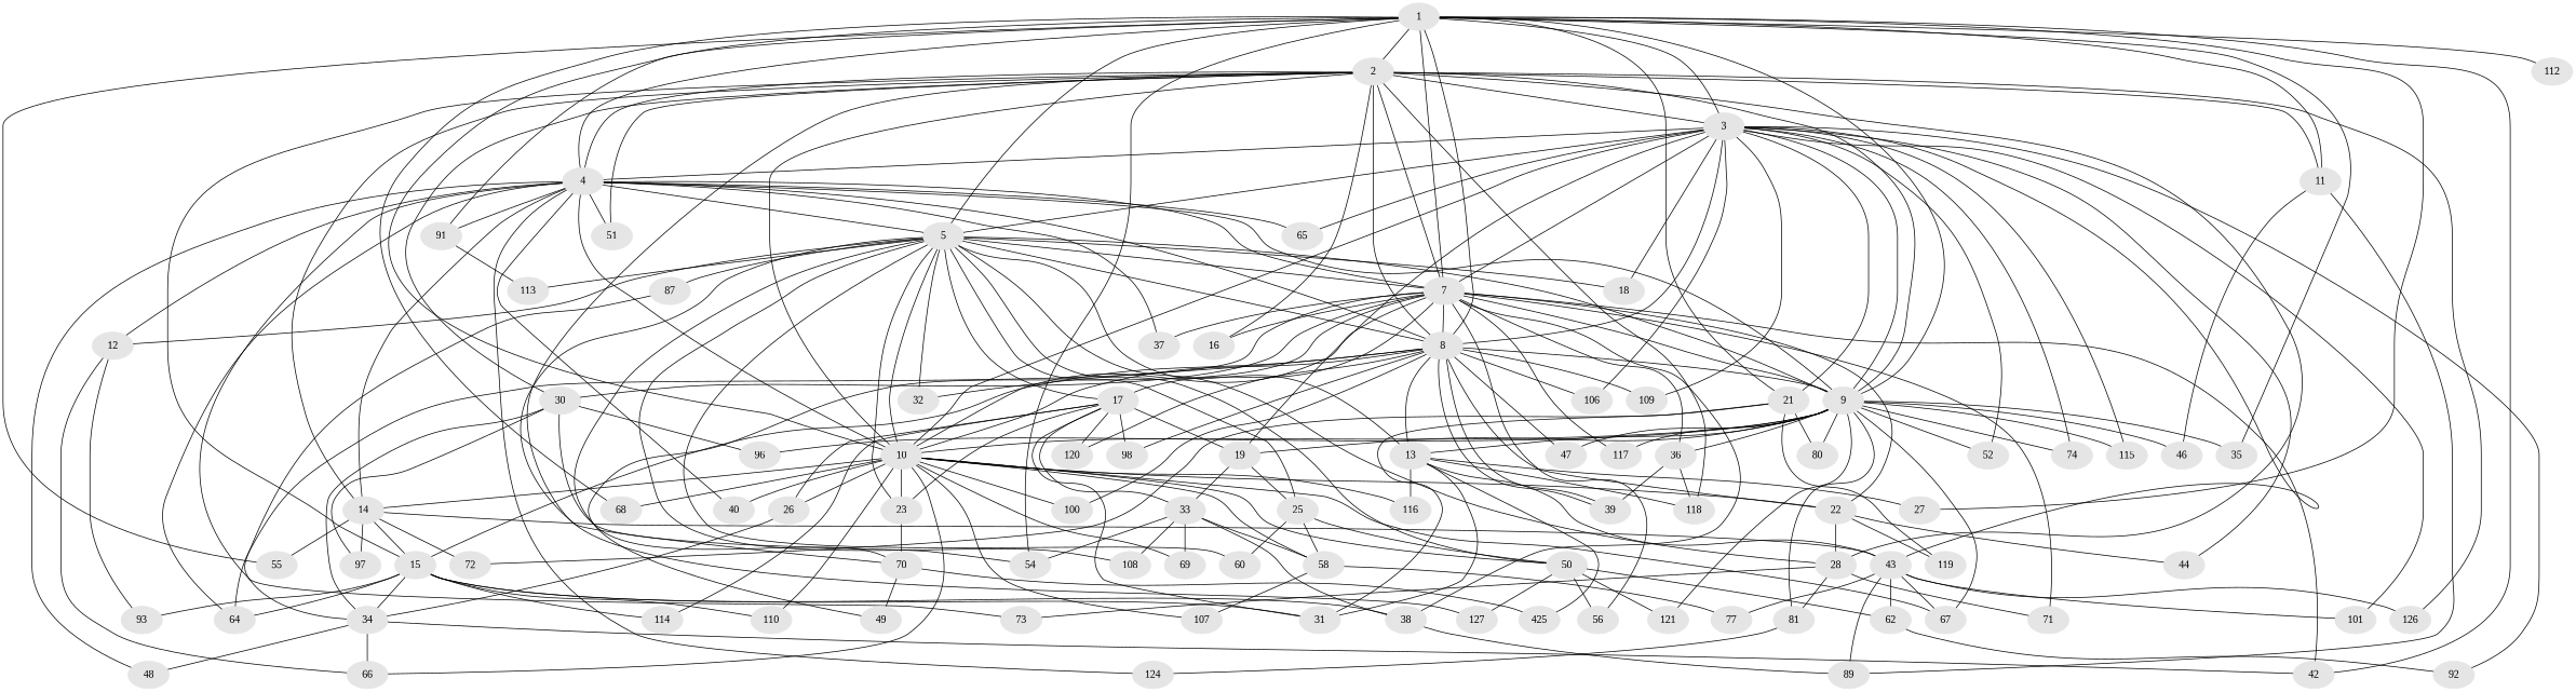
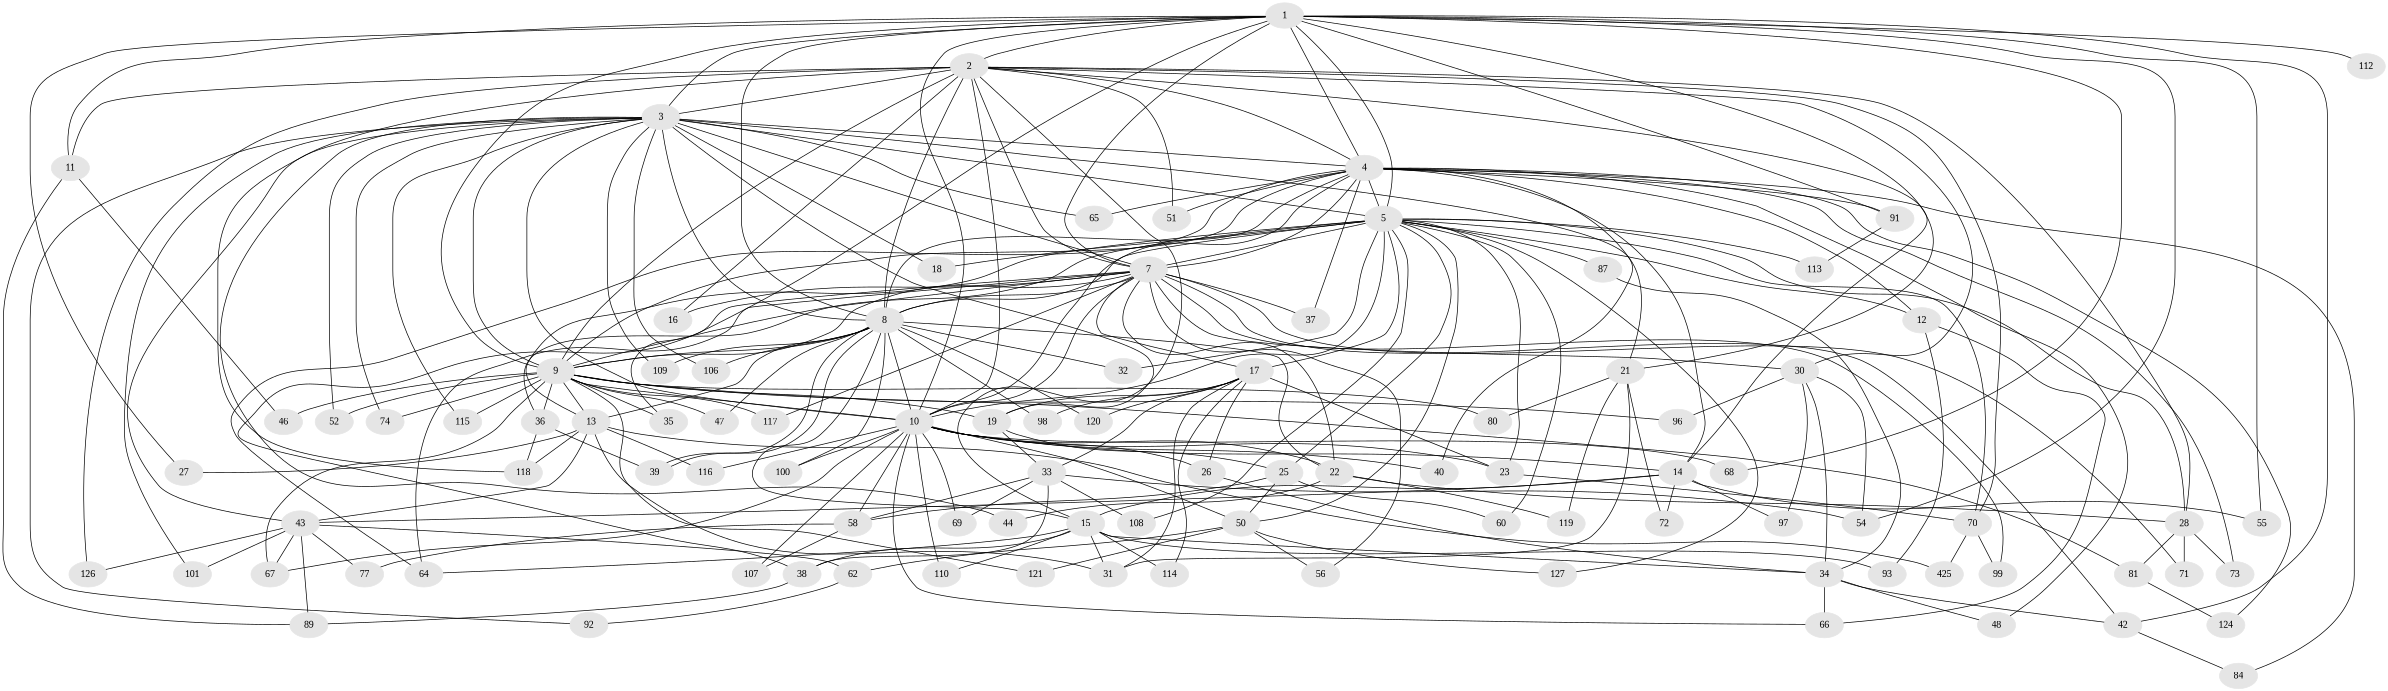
  graph {
    fontname="Liberation Serif"
    node [color=gray90 fontname="Liberation Serif" style=filled]
    edge [fontname="Liberation Serif"]
    1 [super="+20"]
    2 [super="+45"]
    3 [super="+90"]
    4 [super="+103"]
    5 [super="+6"]
    7 [super="+82"]
    8 [super="+105"]
    9 [super="+123"]
    10 [super="+78"]
    11
    21
    27
    35
    42 [super="+53"]
    54 [super="+94"]
    55
    68
    91
    112
    14 [super="+41"]
    15 [super="+29"]
    16
    28 [super="+104"]
    30 [super="+79"]
    51
    70 [super="+83"]
    118 [super="+122"]
    126
    18 [super="+95"]
    19
    43 [super="+59"]
    44
    52
    65
    74
    92
    101
    106
    109
    115
    12
    37
    40
    48
    64 [super="+88"]
    73
+   84
    124
    13
    17 [super="+76"]
    23 [super="+102"]
    25 [super="+61"]
    32
    50
    60
    87
    108
    113
    127
    22 [super="+24"]
    36 [super="+57"]
    38
    56
    71
-   99 [label=49]
+   99
    117
    39
    47
    98
    100
    120
    46
    67 [super="+85"]
    80
    81
    96
    121
    26
    58 [super="+63"]
    66 [super="+86"]
    69
    107
    110
    116
    89 [super="+128"]
    31 [super="+111"]
    72
    119
    34 [super="+49"]
    97
    93
    114
    n93 [label=425]
    33 [super="+75"]
    62
    77
    1 -- 2 [weight=2]
    1 -- 3
    1 -- 4
    1 -- 5 [weight=2]
    1 -- 7
    1 -- 8
    1 -- 9
    1 -- 10
    1 -- 11
    1 -- 21
    1 -- 27
    1 -- 35
    1 -- 42
    1 -- 54
    1 -- 55
    1 -- 68
    1 -- 91
    1 -- 112
    2 -- 3
    2 -- 4
    2 -- 7
    2 -- 8 [weight=2]
    2 -- 9
    2 -- 10
    2 -- 11
    2 -- 14
    2 -- 15
    2 -- 16
    2 -- 28
    2 -- 30
    2 -- 51
    2 -- 70
    2 -- 118
    2 -- 126
    3 -- 4
    3 -- 5 [weight=2]
    3 -- 7
    3 -- 8
    3 -- 9
    3 -- 10
    3 -- 21
    3 -- 18 [weight=2]
    3 -- 19
    3 -- 43
    3 -- 44
    3 -- 52
    3 -- 65
    3 -- 74
    3 -- 92
    3 -- 101
    3 -- 106
    3 -- 109
    3 -- 115
    4 -- 5 [weight=3]
    4 -- 7
    4 -- 8
    4 -- 9
    4 -- 10
    4 -- 91
    4 -- 14
    4 -- 51
    4 -- 65
    4 -- 12
    4 -- 37
    4 -- 40
    4 -- 48
    4 -- 64
    4 -- 73
+   4 -- 84
    4 -- 124
    5 -- 7 [weight=2]
    5 -- 8 [weight=2]
    5 -- 9 [weight=2]
    5 -- 10 [weight=2]
    5 -- 28
    5 -- 70
    5 -- 18
    5 -- 12
    5 -- 13
    5 -- 17
    5 -- 23
    5 -- 25
    5 -- 32
    5 -- 50
    5 -- 60
    5 -- 87 [weight=2]
    5 -- 108
    5 -- 113
    5 -- 127
    7 -- 8
    7 -- 9
    7 -- 10
    7 -- 42
    7 -- 16
    7 -- 30
    7 -- 37
    7 -- 64
    7 -- 17
    7 -- 22
    7 -- 36
    7 -- 38
    7 -- 56
    7 -- 71 [weight=2]
    7 -- 99
    7 -- 117
    8 -- 9
    8 -- 10
    8 -- 15
    8 -- 106
    8 -- 109
    8 -- 13
    8 -- 32
    8 -- 22
    8 -- 39
    8 -- 39
    8 -- 47
    8 -- 98
    8 -- 100
    8 -- 120
    9 -- 10
    9 -- 35
    9 -- 19
    9 -- 52
    9 -- 74
    9 -- 115
    9 -- 13
    9 -- 36
    9 -- 117
    9 -- 47
    9 -- 46
    9 -- 67
    9 -- 80
    9 -- 81 [weight=2]
    9 -- 96
    9 -- 121
    10 -- 68
    10 -- 14
    10 -- 40
    10 -- 23
    10 -- 50
    10 -- 22
    10 -- 100
    10 -- 67
    10 -- 26
    10 -- 58
    10 -- 66
    10 -- 69
    10 -- 107
    10 -- 110
    10 -- 116
    11 -- 46
    11 -- 89
    21 -- 80
    21 -- 31
    21 -- 72
    21 -- 119
+   42 -- 84
    91 -- 113
    14 -- 55
    14 -- 15
    14 -- 43
    14 -- 72
    14 -- 97
    15 -- 64
    15 -- 38
    15 -- 110
    15 -- 31
    15 -- 34
    15 -- 93
    15 -- 114
    28 -- 73
    28 -- 71
    28 -- 81
    30 -- 54
    30 -- 96
    30 -- 34
    30 -- 97
    70 -- 99
    70 -- n93
    19 -- 25
    19 -- 33
    43 -- 126
    43 -- 101
    43 -- 67
    43 -- 89
    43 -- 62
    43 -- 77
    12 -- 66
    12 -- 93
    13 -- 27
    13 -- 118
    13 -- 43
    13 -- 116
    13 -- 31
    13 -- n93
    17 -- 19
    17 -- 23
    17 -- 98
    17 -- 120
    17 -- 26
    17 -- 31
    17 -- 114
    17 -- 33
    23 -- 70
    25 -- 50
    25 -- 60
    25 -- 58 [weight=2]
    50 -- 127
    50 -- 56
    50 -- 121
    50 -- 62
    87 -- 34
    22 -- 28
    22 -- 44
    22 -- 119
    36 -- 118
    36 -- 39
    38 -- 89
    81 -- 124
    26 -- 34
    58 -- 107
    58 -- 77
    34 -- 42
    34 -- 48
    34 -- 66
    33 -- 54
    33 -- 108
    33 -- 38
    33 -- 58
    33 -- 69
    62 -- 92
  }
